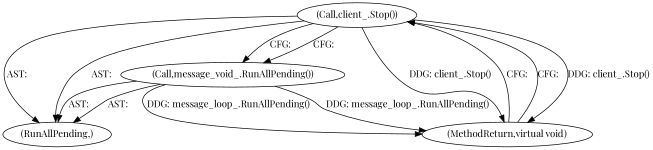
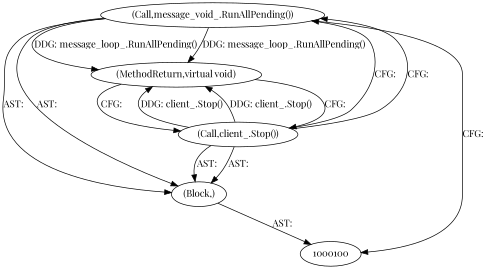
  digraph {
    fontname="Playfair Display"
    node [fontname="Playfair Display"]
    edge [fontname="Playfair Display"]
-   n1 [label="(RunAllPending,)"]
+   n1 [label="(Block,)"]
+   1000100
    n3 [label="(MethodReturn,virtual void)"]
    n4 [label="(Call,client_.Stop())"]
    n5 [label="(Call,message_void_.RunAllPending())"]
+   n1 -> 1000100 [label="AST: "]
    n3 -> n4 [label="CFG: "]
    n3 -> n4 [label="CFG: "]
    n4 -> n1 [label="AST: "]
    n4 -> n1 [label="AST: "]
    n4 -> n3 [label="DDG: client_.Stop()"]
    n4 -> n3 [label="DDG: client_.Stop()"]
    n4 -> n5 [label="CFG: "]
    n4 -> n5 [label="CFG: "]
    n5 -> n1 [label="AST: "]
    n5 -> n1 [label="AST: "]
+   n5 -> 1000100 [label="CFG: "]
    n5 -> n3 [label="DDG: message_loop_.RunAllPending()"]
    n5 -> n3 [label="DDG: message_loop_.RunAllPending()"]
  }
